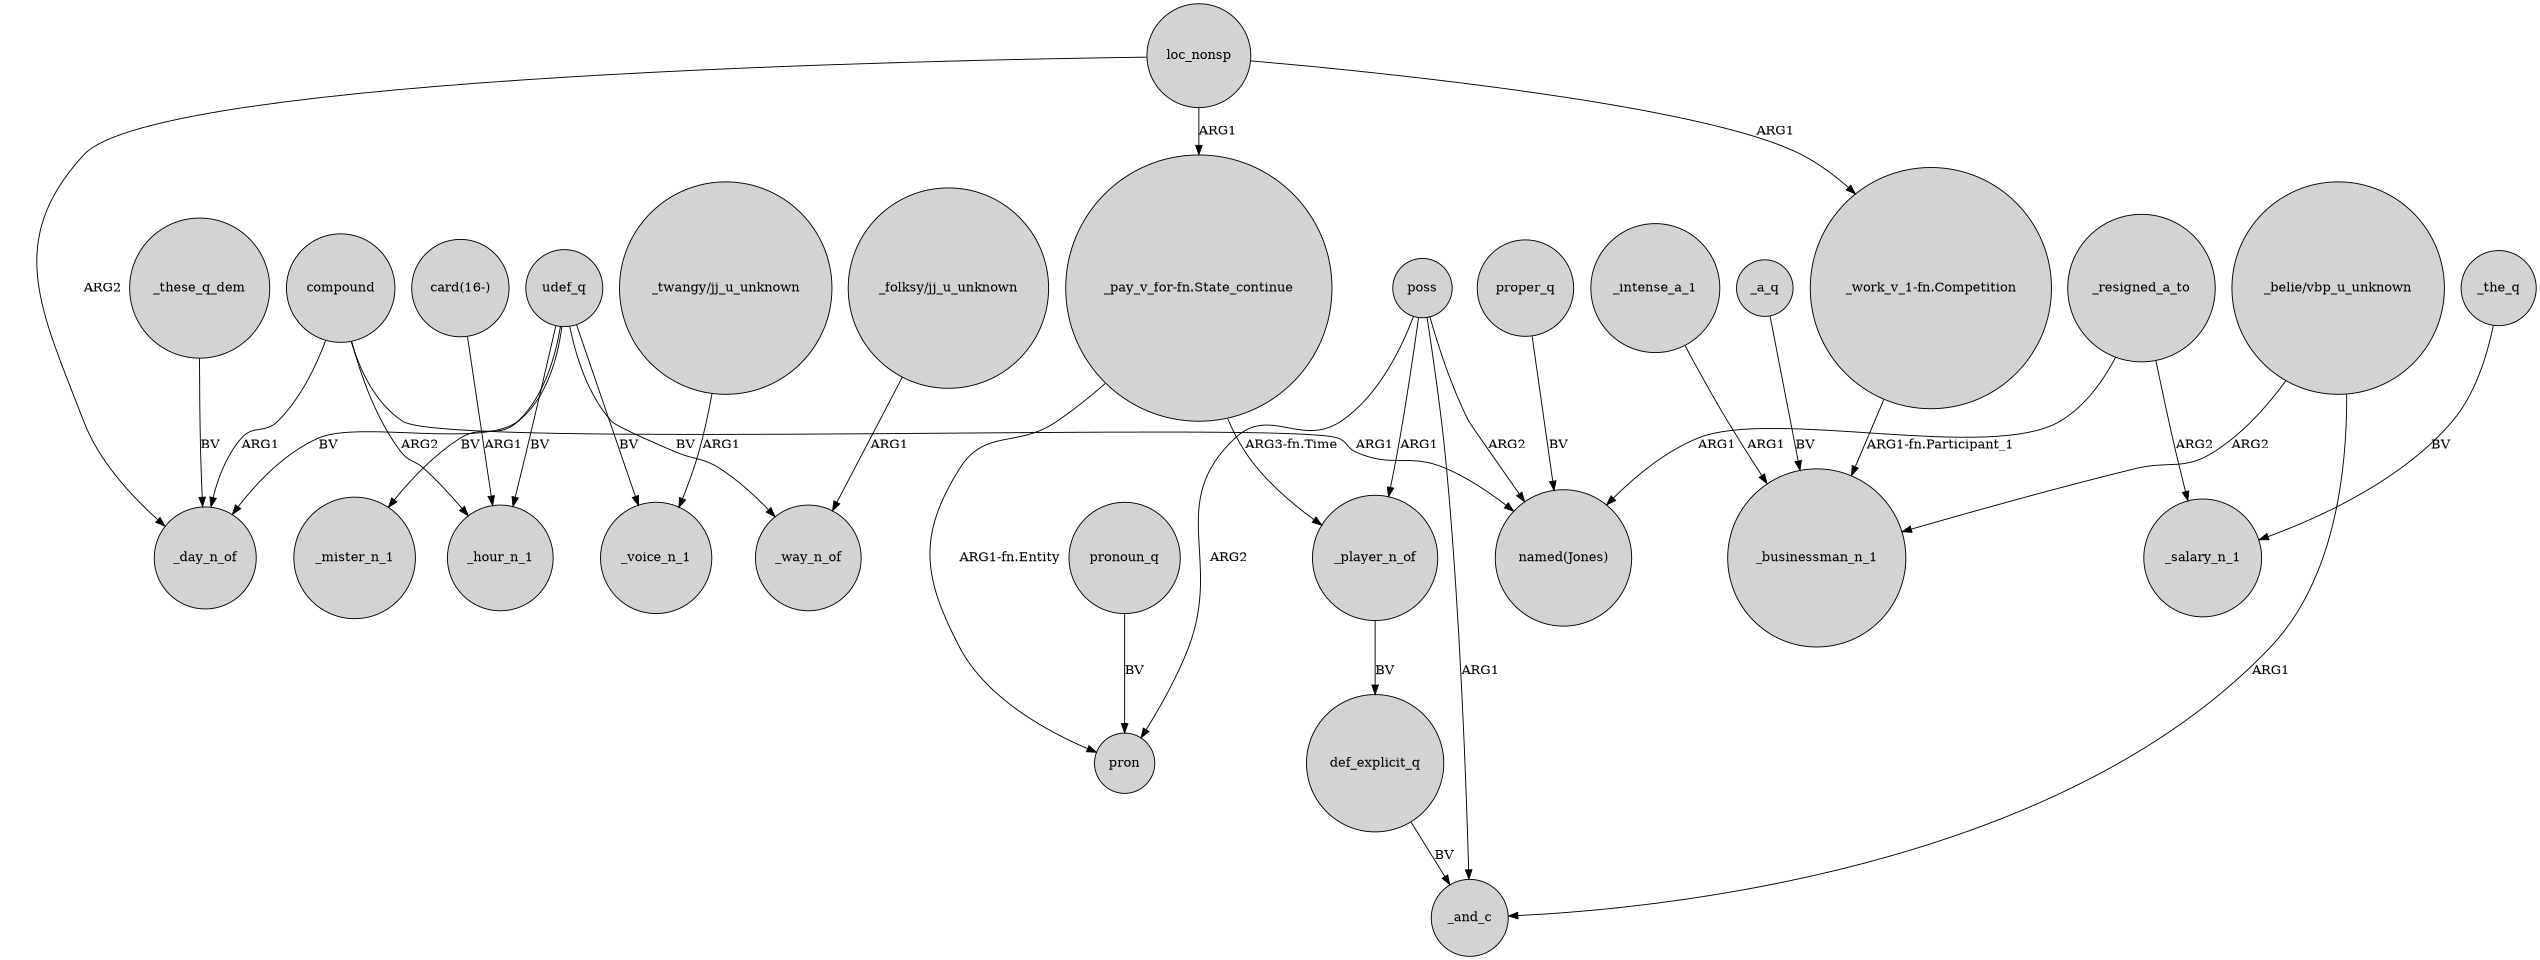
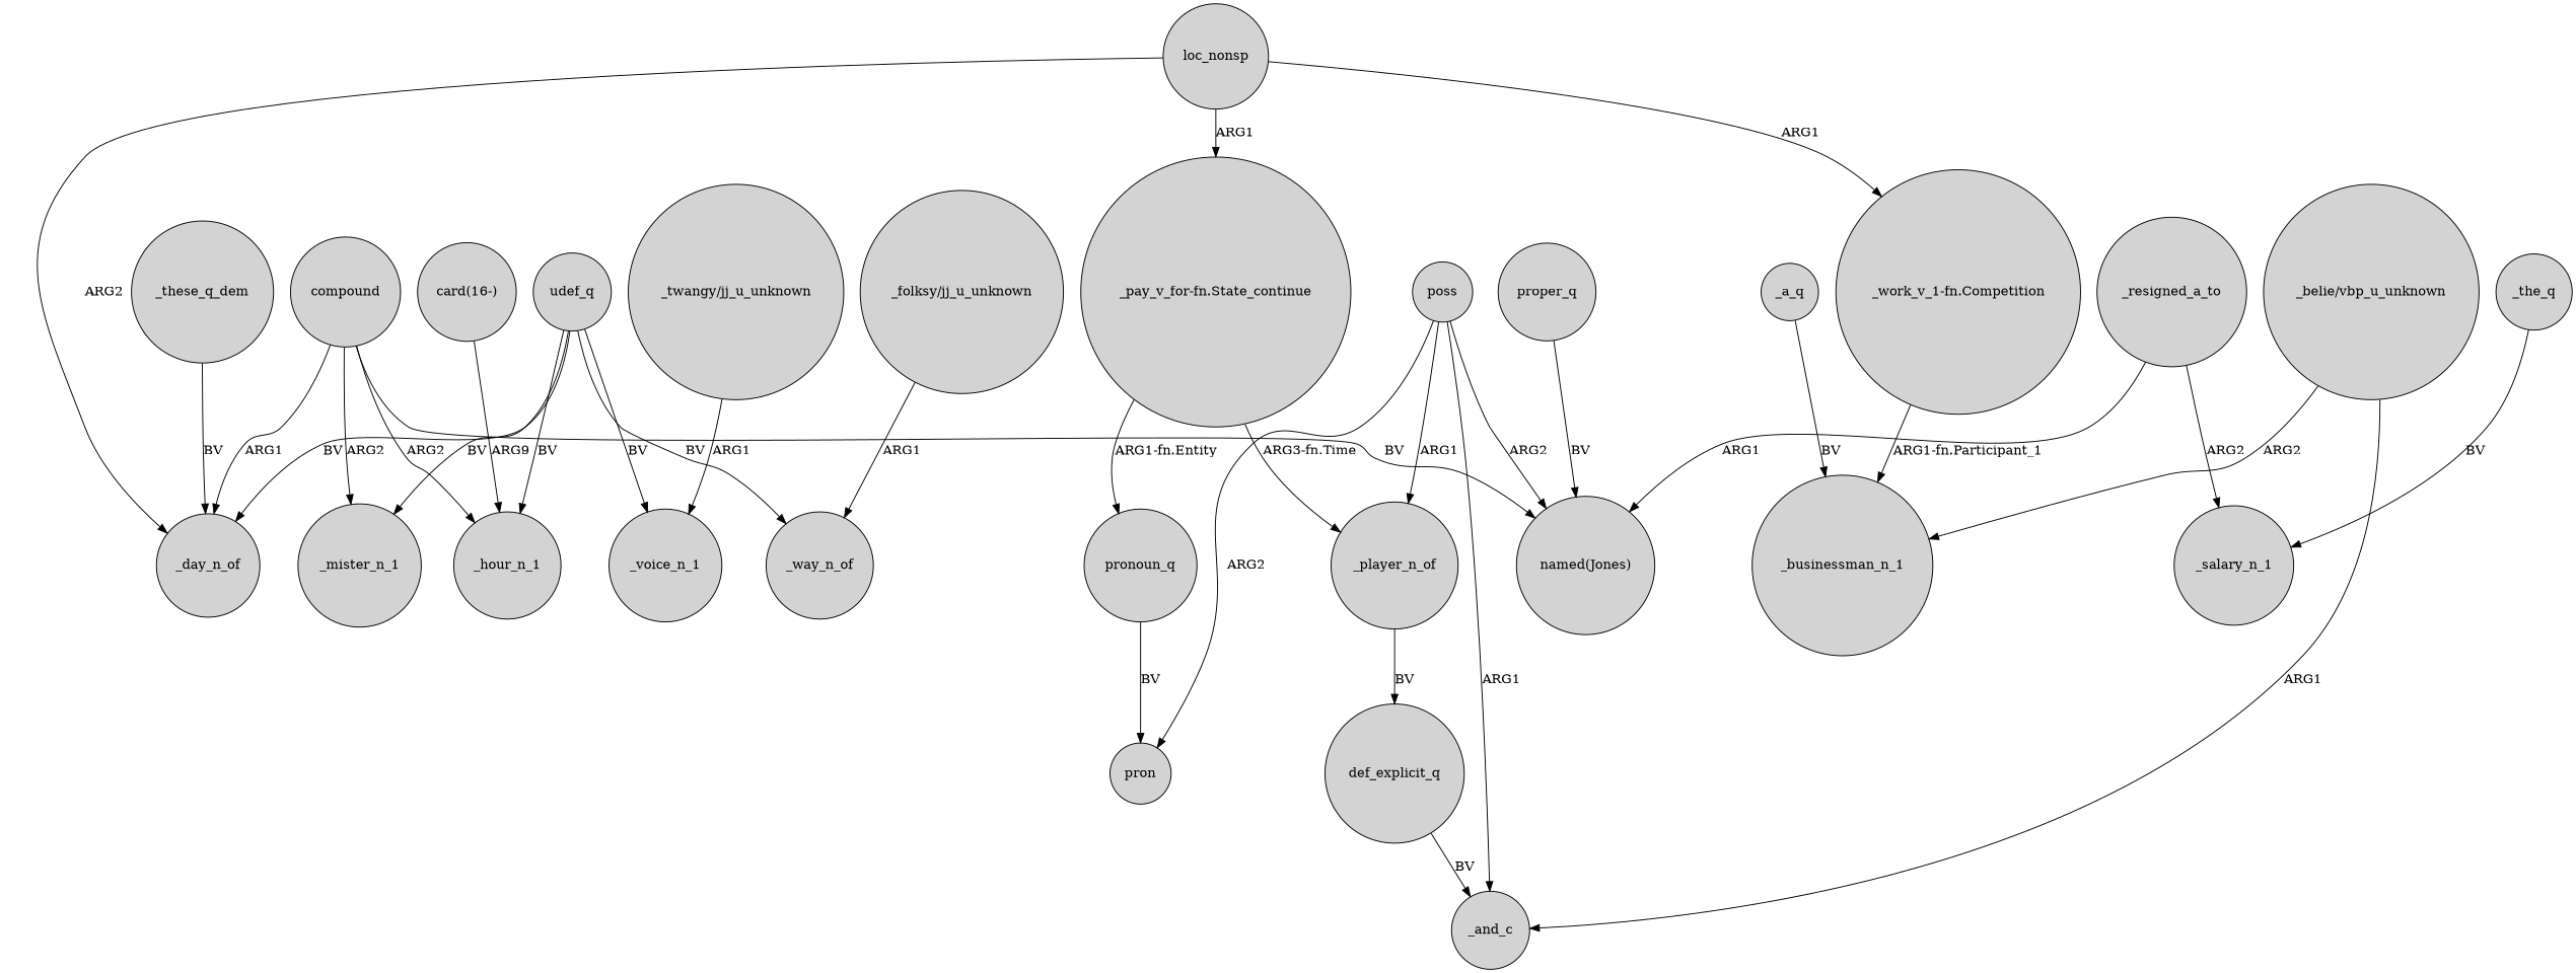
  digraph {
    node [shape=circle style=filled]
    "_pay_v_for-fn.State_continue"
    _player_n_of
    pron
    def_explicit_q
    "_belie/vbp_u_unknown"
    _businessman_n_1
    _and_c
    loc_nonsp
    "_work_v_1-fn.Competition"
    _day_n_of
    compound
    _mister_n_1
    _hour_n_1
    "named(Jones)"
    "_folksy/jj_u_unknown"
    _way_n_of
    udef_q
    _voice_n_1
    "card(16-)"
    poss
    _these_q_dem
    _the_q
    _salary_n_1
    pronoun_q
-   _intense_a_1
    _resigned_a_to
    proper_q
    _a_q
    "_twangy/jj_u_unknown"
    "_pay_v_for-fn.State_continue" -> _player_n_of [label="ARG3-fn.Time"]
-   "_pay_v_for-fn.State_continue" -> pron [label="ARG1-fn.Entity"]
+   "_pay_v_for-fn.State_continue" -> pronoun_q [label="ARG1-fn.Entity"]
    _player_n_of -> def_explicit_q [label=BV]
    def_explicit_q -> _and_c [label=BV]
    "_belie/vbp_u_unknown" -> _businessman_n_1 [label=ARG2]
    "_belie/vbp_u_unknown" -> _and_c [label=ARG1]
    loc_nonsp -> "_pay_v_for-fn.State_continue" [label=ARG1]
    loc_nonsp -> "_work_v_1-fn.Competition" [label=ARG1]
    loc_nonsp -> _day_n_of [label=ARG2]
    "_work_v_1-fn.Competition" -> _businessman_n_1 [label="ARG1-fn.Participant_1"]
    compound -> _day_n_of [label=ARG1]
+   compound -> _mister_n_1 [label=ARG2]
    compound -> _hour_n_1 [label=ARG2]
-   compound -> "named(Jones)" [label=ARG1]
+   compound -> "named(Jones)" [label=BV]
    "_folksy/jj_u_unknown" -> _way_n_of [label=ARG1]
    udef_q -> _day_n_of [label=BV]
    udef_q -> _mister_n_1 [label=BV]
    udef_q -> _hour_n_1 [label=BV]
    udef_q -> _way_n_of [label=BV]
    udef_q -> _voice_n_1 [label=BV]
-   "card(16-)" -> _hour_n_1 [label=ARG1]
+   "card(16-)" -> _hour_n_1 [label=ARG9]
    poss -> _player_n_of [label=ARG1]
    poss -> pron [label=ARG2]
    poss -> _and_c [label=ARG1]
    poss -> "named(Jones)" [label=ARG2]
    _these_q_dem -> _day_n_of [label=BV]
    _the_q -> _salary_n_1 [label=BV]
    pronoun_q -> pron [label=BV]
-   _intense_a_1 -> _businessman_n_1 [label=ARG1]
    _resigned_a_to -> "named(Jones)" [label=ARG1]
    _resigned_a_to -> _salary_n_1 [label=ARG2]
    proper_q -> "named(Jones)" [label=BV]
    _a_q -> _businessman_n_1 [label=BV]
    "_twangy/jj_u_unknown" -> _voice_n_1 [label=ARG1]
  }
